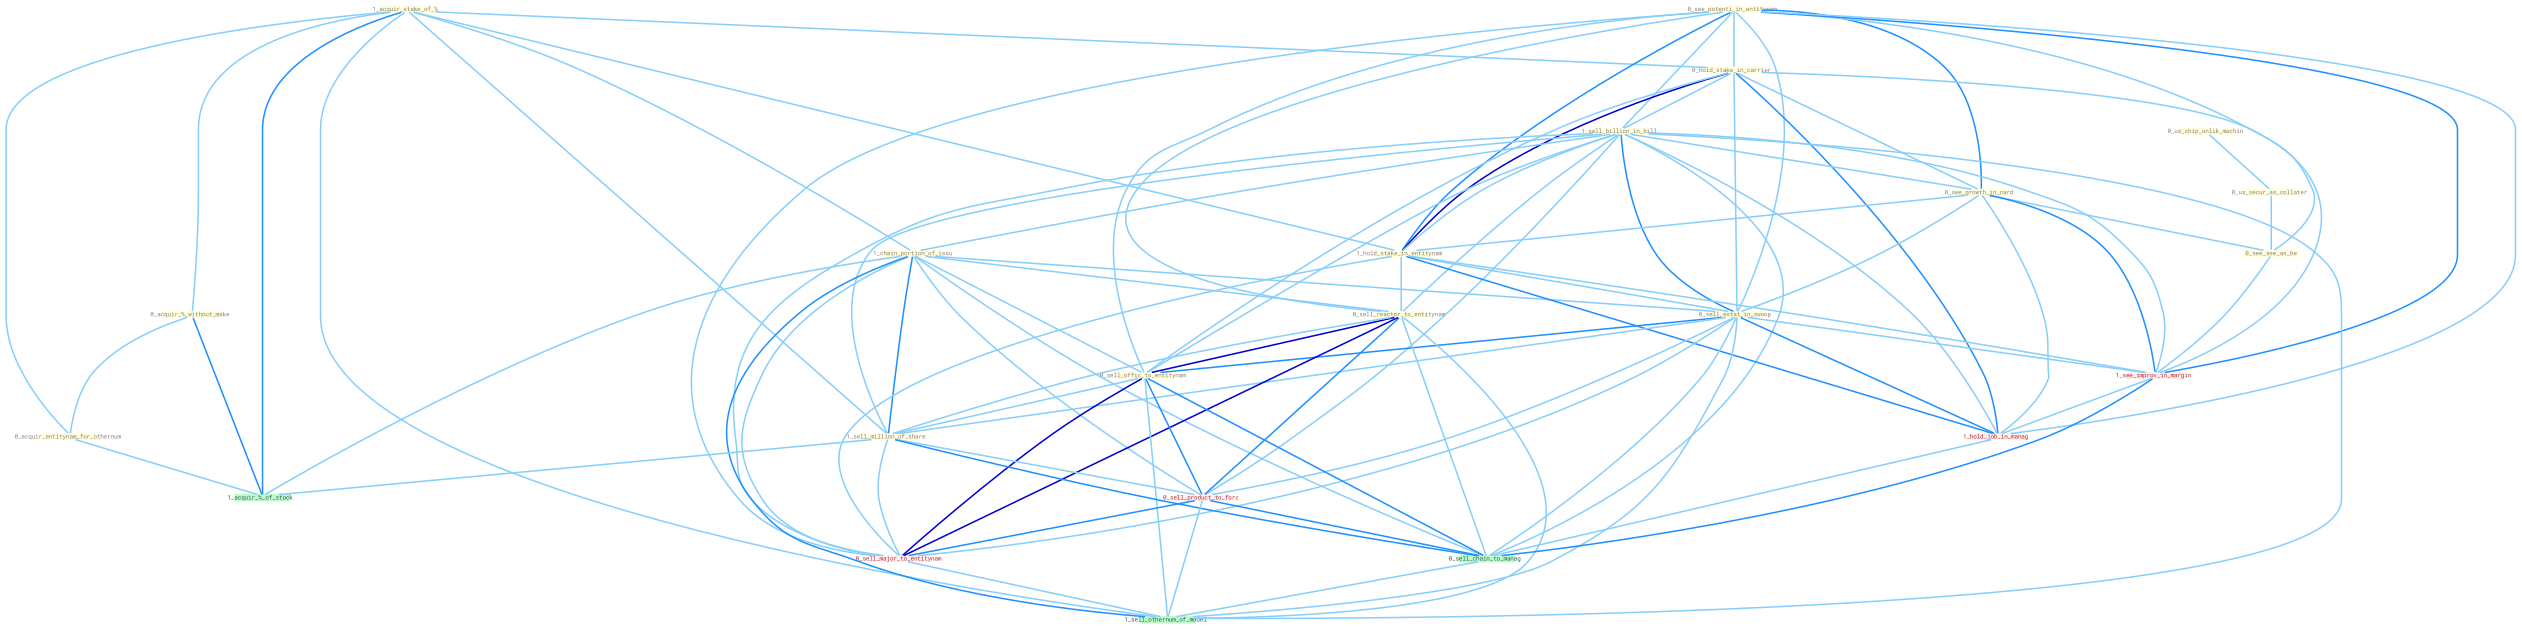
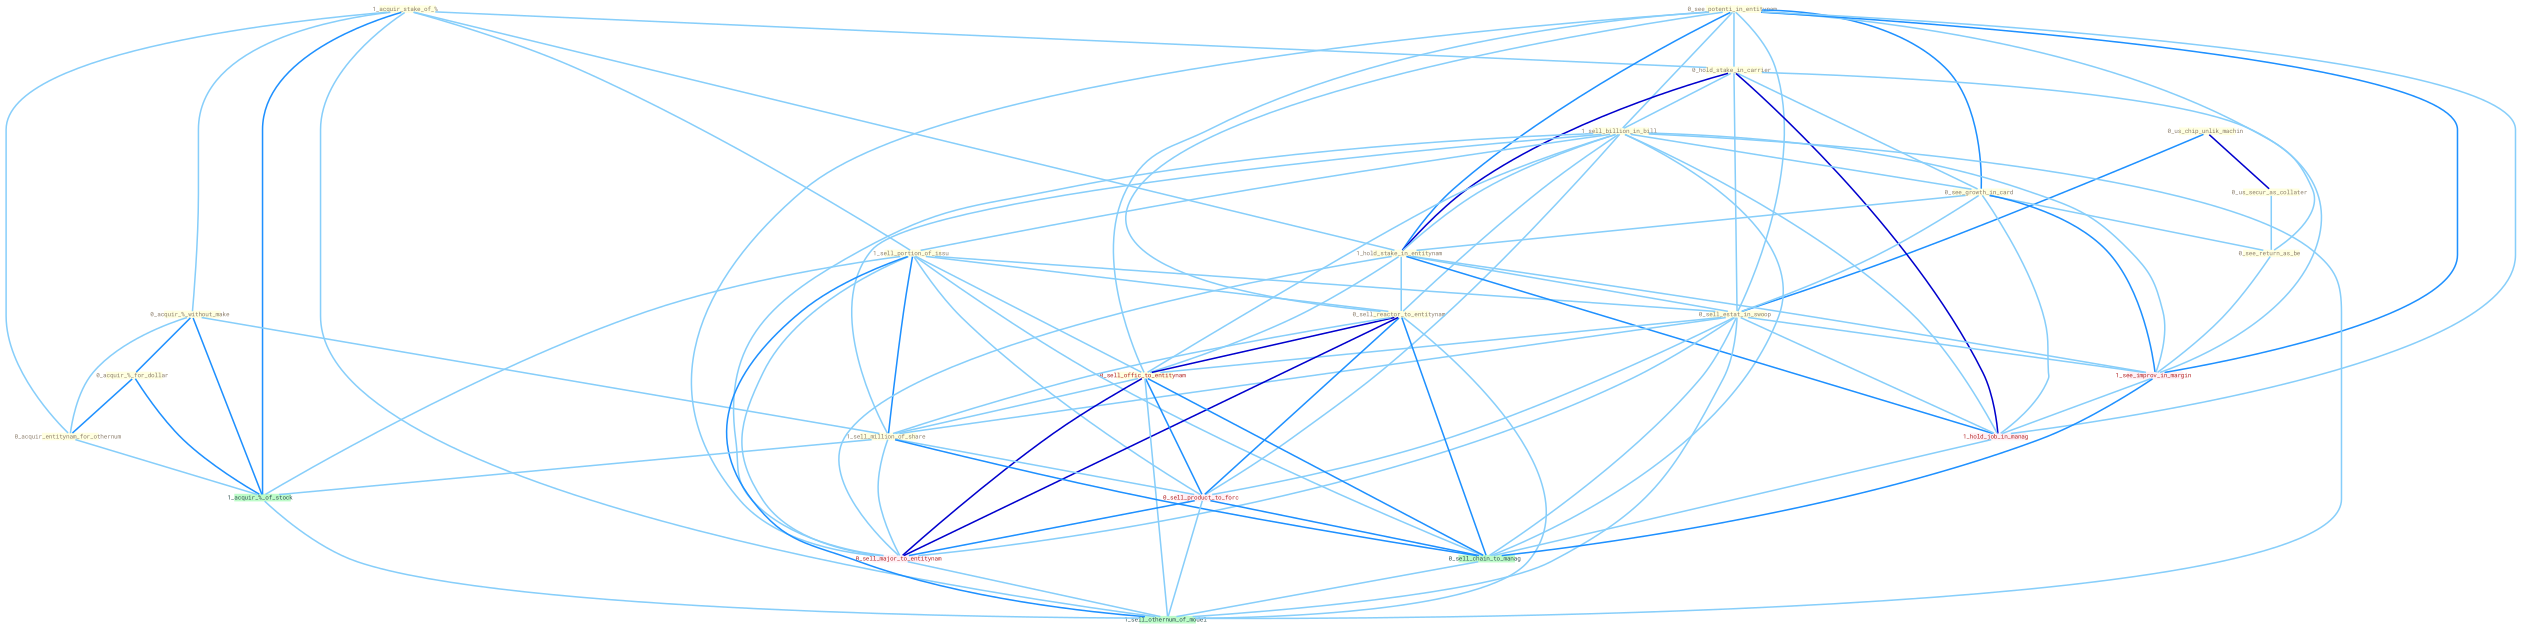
  graph {
    fontname="Roboto Mono"
    node [color="#ffffe0" fixedsize=true fontcolor="#8b7d6b" fontname="Roboto Mono" fontsize=4 shape=polygon style=filled]
    edge [color="#87cefa" fontname="Roboto Mono" w=1]
    "1_acquir_stake_of_% " [height=.06 width=.5]
    "0_us_chip_unlik_machin " [height=.06 width=.5]
    "0_us_secur_as_collater " [height=.06 width=.5]
    "0_acquir_%_without_make " [height=.06 width=.5]
    "0_see_potenti_in_entitynam " [height=.06 width=.5]
    "0_hold_stake_in_carrier " [height=.06 width=.5]
    "1_sell_billion_in_bill " [height=.06 width=.5]
-   "1_sell_portion_of_issu " [height=.06 width=.5 label="1_chain_portion_of_issu"]
+   "1_sell_portion_of_issu " [height=.06 width=.5]
+   "0_acquir_%_for_dollar " [height=.06 width=.5]
    "0_see_growth_in_card " [height=.06 width=.5]
    "1_hold_stake_in_entitynam " [height=.06 width=.5]
    "0_sell_estat_in_swoop " [height=.06 width=.5]
    "0_sell_reactor_to_entitynam " [height=.06 width=.5]
-   "0_sell_offic_to_entitynam " [height=.06 width=.5]
+   "0_sell_offic_to_entitynam " [fontcolor="#b22222" height=.06 width=.5]
    "1_sell_million_of_share " [height=.06 width=.5]
    "0_acquir_entitynam_for_othernum " [height=.06 width=.5]
-   "0_see_return_as_be " [height=.06 width=.5 label="0_see_see_as_be"]
+   "0_see_return_as_be " [height=.06 width=.5]
    "1_see_improv_in_margin " [color="#fff0f5" fontcolor="#b22222" height=.06 width=.5]
    "1_hold_job_in_manag " [color="#fff0f5" fontcolor="#b22222" height=.06 width=.5]
    "0_sell_product_to_forc " [color="#fff0f5" fontcolor="#b22222" height=.06 width=.5]
    "0_sell_major_to_entitynam " [color="#fff0f5" fontcolor="#b22222" height=.06 width=.5]
    "1_acquir_%_of_stock " [color="#BDFCC9" fontcolor="#2f4f4f" height=.06 width=.5]
    "1_sell_othernum_of_model " [color="#BDFCC9" fontcolor="#2f4f4f" height=.06 width=.5]
    "0_sell_chain_to_manag " [color="#BDFCC9" fontcolor="#2f4f4f" height=.06 width=.5]
    subgraph sub_1 {
      "1_acquir_stake_of_% "
      "0_us_chip_unlik_machin "
      "0_us_secur_as_collater "
      "0_acquir_%_without_make "
      "0_see_potenti_in_entitynam "
      "0_hold_stake_in_carrier "
      "1_sell_billion_in_bill "
      "1_sell_portion_of_issu "
+     "0_acquir_%_for_dollar "
      "0_see_growth_in_card "
      "1_hold_stake_in_entitynam "
      "0_sell_estat_in_swoop "
      "0_sell_reactor_to_entitynam "
      "0_sell_offic_to_entitynam "
      "1_sell_million_of_share "
      "0_acquir_entitynam_for_othernum "
      "0_see_return_as_be "
    }
    subgraph sub_2 {
      "1_see_improv_in_margin "
      "1_hold_job_in_manag "
      "0_sell_product_to_forc "
      "0_sell_major_to_entitynam "
    }
    "1_acquir_stake_of_% " -- "0_acquir_%_without_make "
    "1_acquir_stake_of_% " -- "0_hold_stake_in_carrier "
    "1_acquir_stake_of_% " -- "1_sell_portion_of_issu "
    "1_acquir_stake_of_% " -- "1_hold_stake_in_entitynam "
-   "1_acquir_stake_of_% " -- "1_sell_million_of_share "
+   "0_acquir_%_without_make " -- "1_sell_million_of_share "
    "1_acquir_stake_of_% " -- "0_acquir_entitynam_for_othernum "
    "1_acquir_stake_of_% " -- "1_acquir_%_of_stock " [color="#1e90ff" w=2]
    "1_acquir_stake_of_% " -- "1_sell_othernum_of_model "
-   "0_us_chip_unlik_machin " -- "0_us_secur_as_collater "
+   "0_us_chip_unlik_machin " -- "0_us_secur_as_collater " [color="#0000cd"]
    "0_us_secur_as_collater " -- "0_see_return_as_be "
+   "0_acquir_%_without_make " -- "0_acquir_%_for_dollar " [color="#1e90ff" w=2]
    "0_acquir_%_without_make " -- "0_acquir_entitynam_for_othernum "
    "0_acquir_%_without_make " -- "1_acquir_%_of_stock " [color="#1e90ff" w=2]
    "0_see_potenti_in_entitynam " -- "0_hold_stake_in_carrier "
    "0_see_potenti_in_entitynam " -- "1_sell_billion_in_bill "
    "0_see_potenti_in_entitynam " -- "0_see_growth_in_card " [color="#1e90ff" w=2]
    "0_see_potenti_in_entitynam " -- "1_hold_stake_in_entitynam " [color="#1e90ff" w=2]
    "0_see_potenti_in_entitynam " -- "0_sell_estat_in_swoop "
    "0_see_potenti_in_entitynam " -- "0_sell_reactor_to_entitynam "
    "0_see_potenti_in_entitynam " -- "0_sell_offic_to_entitynam "
    "0_see_potenti_in_entitynam " -- "0_see_return_as_be "
    "0_see_potenti_in_entitynam " -- "1_see_improv_in_margin " [color="#1e90ff" w=2]
    "0_see_potenti_in_entitynam " -- "1_hold_job_in_manag "
    "0_see_potenti_in_entitynam " -- "0_sell_major_to_entitynam "
    "0_hold_stake_in_carrier " -- "1_sell_billion_in_bill "
    "0_hold_stake_in_carrier " -- "0_see_growth_in_card "
    "0_hold_stake_in_carrier " -- "1_hold_stake_in_entitynam " [color="#0000cd" w=3]
    "0_hold_stake_in_carrier " -- "0_sell_estat_in_swoop "
    "0_hold_stake_in_carrier " -- "1_see_improv_in_margin "
-   "0_hold_stake_in_carrier " -- "1_hold_job_in_manag " [color="#1e90ff" w=2]
+   "0_hold_stake_in_carrier " -- "1_hold_job_in_manag " [color="#0000cd" w=2]
    "1_sell_billion_in_bill " -- "1_sell_portion_of_issu "
    "1_sell_billion_in_bill " -- "0_see_growth_in_card "
    "1_sell_billion_in_bill " -- "1_hold_stake_in_entitynam "
-   "1_sell_billion_in_bill " -- "0_sell_estat_in_swoop " [color="#1e90ff" w=2]
+   "0_us_chip_unlik_machin " -- "0_sell_estat_in_swoop " [color="#1e90ff" w=2]
    "1_sell_billion_in_bill " -- "0_sell_reactor_to_entitynam "
    "1_sell_billion_in_bill " -- "0_sell_offic_to_entitynam "
    "1_sell_billion_in_bill " -- "1_sell_million_of_share "
    "1_sell_billion_in_bill " -- "1_see_improv_in_margin "
    "1_sell_billion_in_bill " -- "1_hold_job_in_manag "
    "1_sell_billion_in_bill " -- "0_sell_product_to_forc "
    "1_sell_billion_in_bill " -- "0_sell_major_to_entitynam "
    "1_sell_billion_in_bill " -- "1_sell_othernum_of_model "
    "1_sell_billion_in_bill " -- "0_sell_chain_to_manag "
    "1_sell_portion_of_issu " -- "0_sell_estat_in_swoop "
    "1_sell_portion_of_issu " -- "0_sell_reactor_to_entitynam "
    "1_sell_portion_of_issu " -- "0_sell_offic_to_entitynam "
    "1_sell_portion_of_issu " -- "1_sell_million_of_share " [color="#1e90ff" w=2]
    "1_sell_portion_of_issu " -- "0_sell_product_to_forc "
    "1_sell_portion_of_issu " -- "0_sell_major_to_entitynam "
    "1_sell_portion_of_issu " -- "1_acquir_%_of_stock "
    "1_sell_portion_of_issu " -- "1_sell_othernum_of_model " [color="#1e90ff" w=2]
    "1_sell_portion_of_issu " -- "0_sell_chain_to_manag "
+   "0_acquir_%_for_dollar " -- "0_acquir_entitynam_for_othernum " [color="#1e90ff" w=2]
+   "0_acquir_%_for_dollar " -- "1_acquir_%_of_stock " [color="#1e90ff" w=2]
    "0_see_growth_in_card " -- "1_hold_stake_in_entitynam "
    "0_see_growth_in_card " -- "0_sell_estat_in_swoop "
    "0_see_growth_in_card " -- "0_see_return_as_be "
    "0_see_growth_in_card " -- "1_see_improv_in_margin " [color="#1e90ff" w=2]
    "0_see_growth_in_card " -- "1_hold_job_in_manag "
    "1_hold_stake_in_entitynam " -- "0_sell_estat_in_swoop "
    "1_hold_stake_in_entitynam " -- "0_sell_reactor_to_entitynam "
-   "0_hold_stake_in_carrier " -- "0_sell_offic_to_entitynam "
+   "1_hold_stake_in_entitynam " -- "0_sell_offic_to_entitynam "
    "1_hold_stake_in_entitynam " -- "1_see_improv_in_margin "
    "1_hold_stake_in_entitynam " -- "1_hold_job_in_manag " [color="#1e90ff" w=2]
    "1_hold_stake_in_entitynam " -- "0_sell_major_to_entitynam "
-   "0_sell_estat_in_swoop " -- "0_sell_offic_to_entitynam " [color="#1e90ff"]
+   "0_sell_estat_in_swoop " -- "0_sell_offic_to_entitynam "
    "0_sell_estat_in_swoop " -- "1_sell_million_of_share "
    "0_sell_estat_in_swoop " -- "1_see_improv_in_margin "
-   "0_sell_estat_in_swoop " -- "1_hold_job_in_manag " [color="#1e90ff"]
+   "0_sell_estat_in_swoop " -- "1_hold_job_in_manag "
    "0_sell_estat_in_swoop " -- "0_sell_product_to_forc "
    "0_sell_estat_in_swoop " -- "0_sell_major_to_entitynam "
    "0_sell_estat_in_swoop " -- "1_sell_othernum_of_model "
    "0_sell_estat_in_swoop " -- "0_sell_chain_to_manag "
    "0_sell_reactor_to_entitynam " -- "0_sell_offic_to_entitynam " [color="#0000cd" w=3]
    "0_sell_reactor_to_entitynam " -- "1_sell_million_of_share "
    "0_sell_reactor_to_entitynam " -- "0_sell_product_to_forc " [color="#1e90ff" w=2]
    "0_sell_reactor_to_entitynam " -- "0_sell_major_to_entitynam " [color="#0000cd" w=3]
    "0_sell_reactor_to_entitynam " -- "1_sell_othernum_of_model "
-   "0_sell_reactor_to_entitynam " -- "0_sell_chain_to_manag " [w=2]
+   "0_sell_reactor_to_entitynam " -- "0_sell_chain_to_manag " [color="#1e90ff" w=2]
    "0_sell_offic_to_entitynam " -- "1_sell_million_of_share "
    "0_sell_offic_to_entitynam " -- "0_sell_product_to_forc " [color="#1e90ff" w=2]
    "0_sell_offic_to_entitynam " -- "0_sell_major_to_entitynam " [color="#0000cd" w=3]
    "0_sell_offic_to_entitynam " -- "1_sell_othernum_of_model "
    "0_sell_offic_to_entitynam " -- "0_sell_chain_to_manag " [color="#1e90ff" w=2]
    "1_sell_million_of_share " -- "0_sell_product_to_forc "
    "1_sell_million_of_share " -- "0_sell_major_to_entitynam "
    "1_sell_million_of_share " -- "1_acquir_%_of_stock "
    "1_sell_million_of_share " -- "0_sell_chain_to_manag " [color="#1e90ff"]
    "0_acquir_entitynam_for_othernum " -- "1_acquir_%_of_stock "
    "0_see_return_as_be " -- "1_see_improv_in_margin "
    "1_see_improv_in_margin " -- "1_hold_job_in_manag "
    "1_see_improv_in_margin " -- "0_sell_chain_to_manag " [color="#1e90ff" w=2]
    "1_hold_job_in_manag " -- "0_sell_chain_to_manag "
    "0_sell_product_to_forc " -- "0_sell_major_to_entitynam " [color="#1e90ff" w=2]
    "0_sell_product_to_forc " -- "1_sell_othernum_of_model "
    "0_sell_product_to_forc " -- "0_sell_chain_to_manag " [color="#1e90ff" w=2]
    "0_sell_major_to_entitynam " -- "1_sell_othernum_of_model "
+   "1_acquir_%_of_stock " -- "1_sell_othernum_of_model "
    "0_sell_chain_to_manag " -- "1_sell_othernum_of_model "
  }
